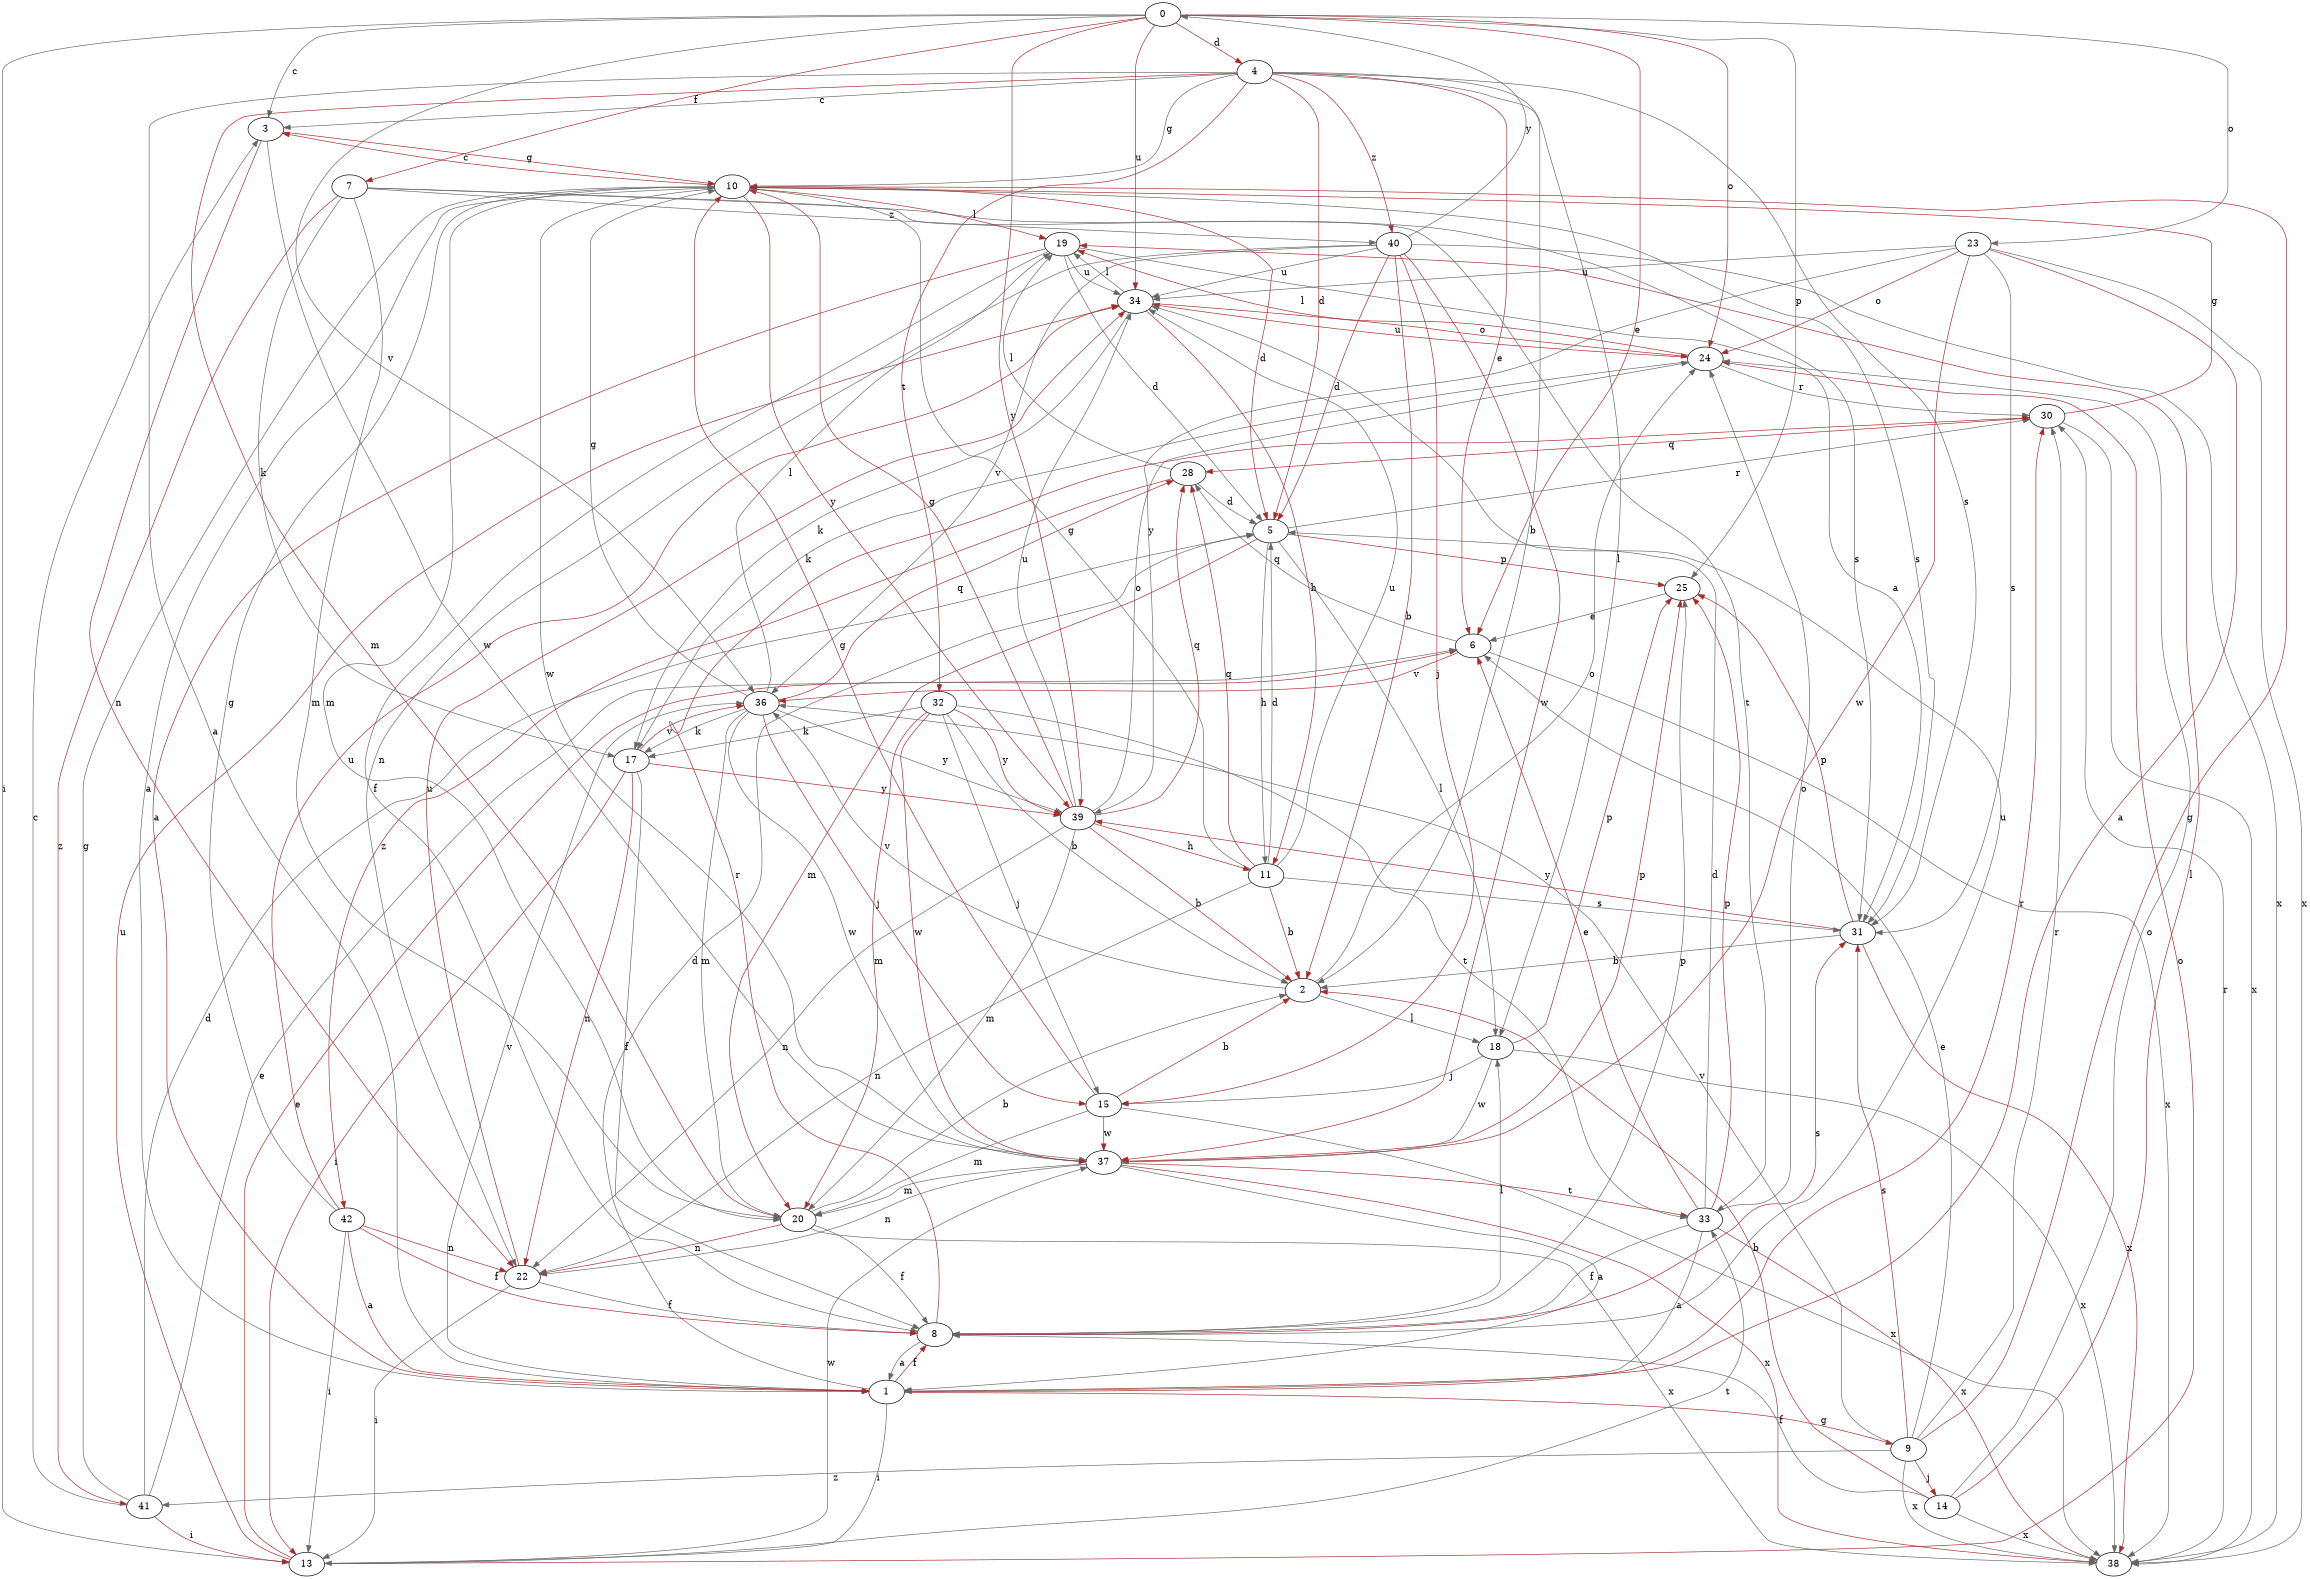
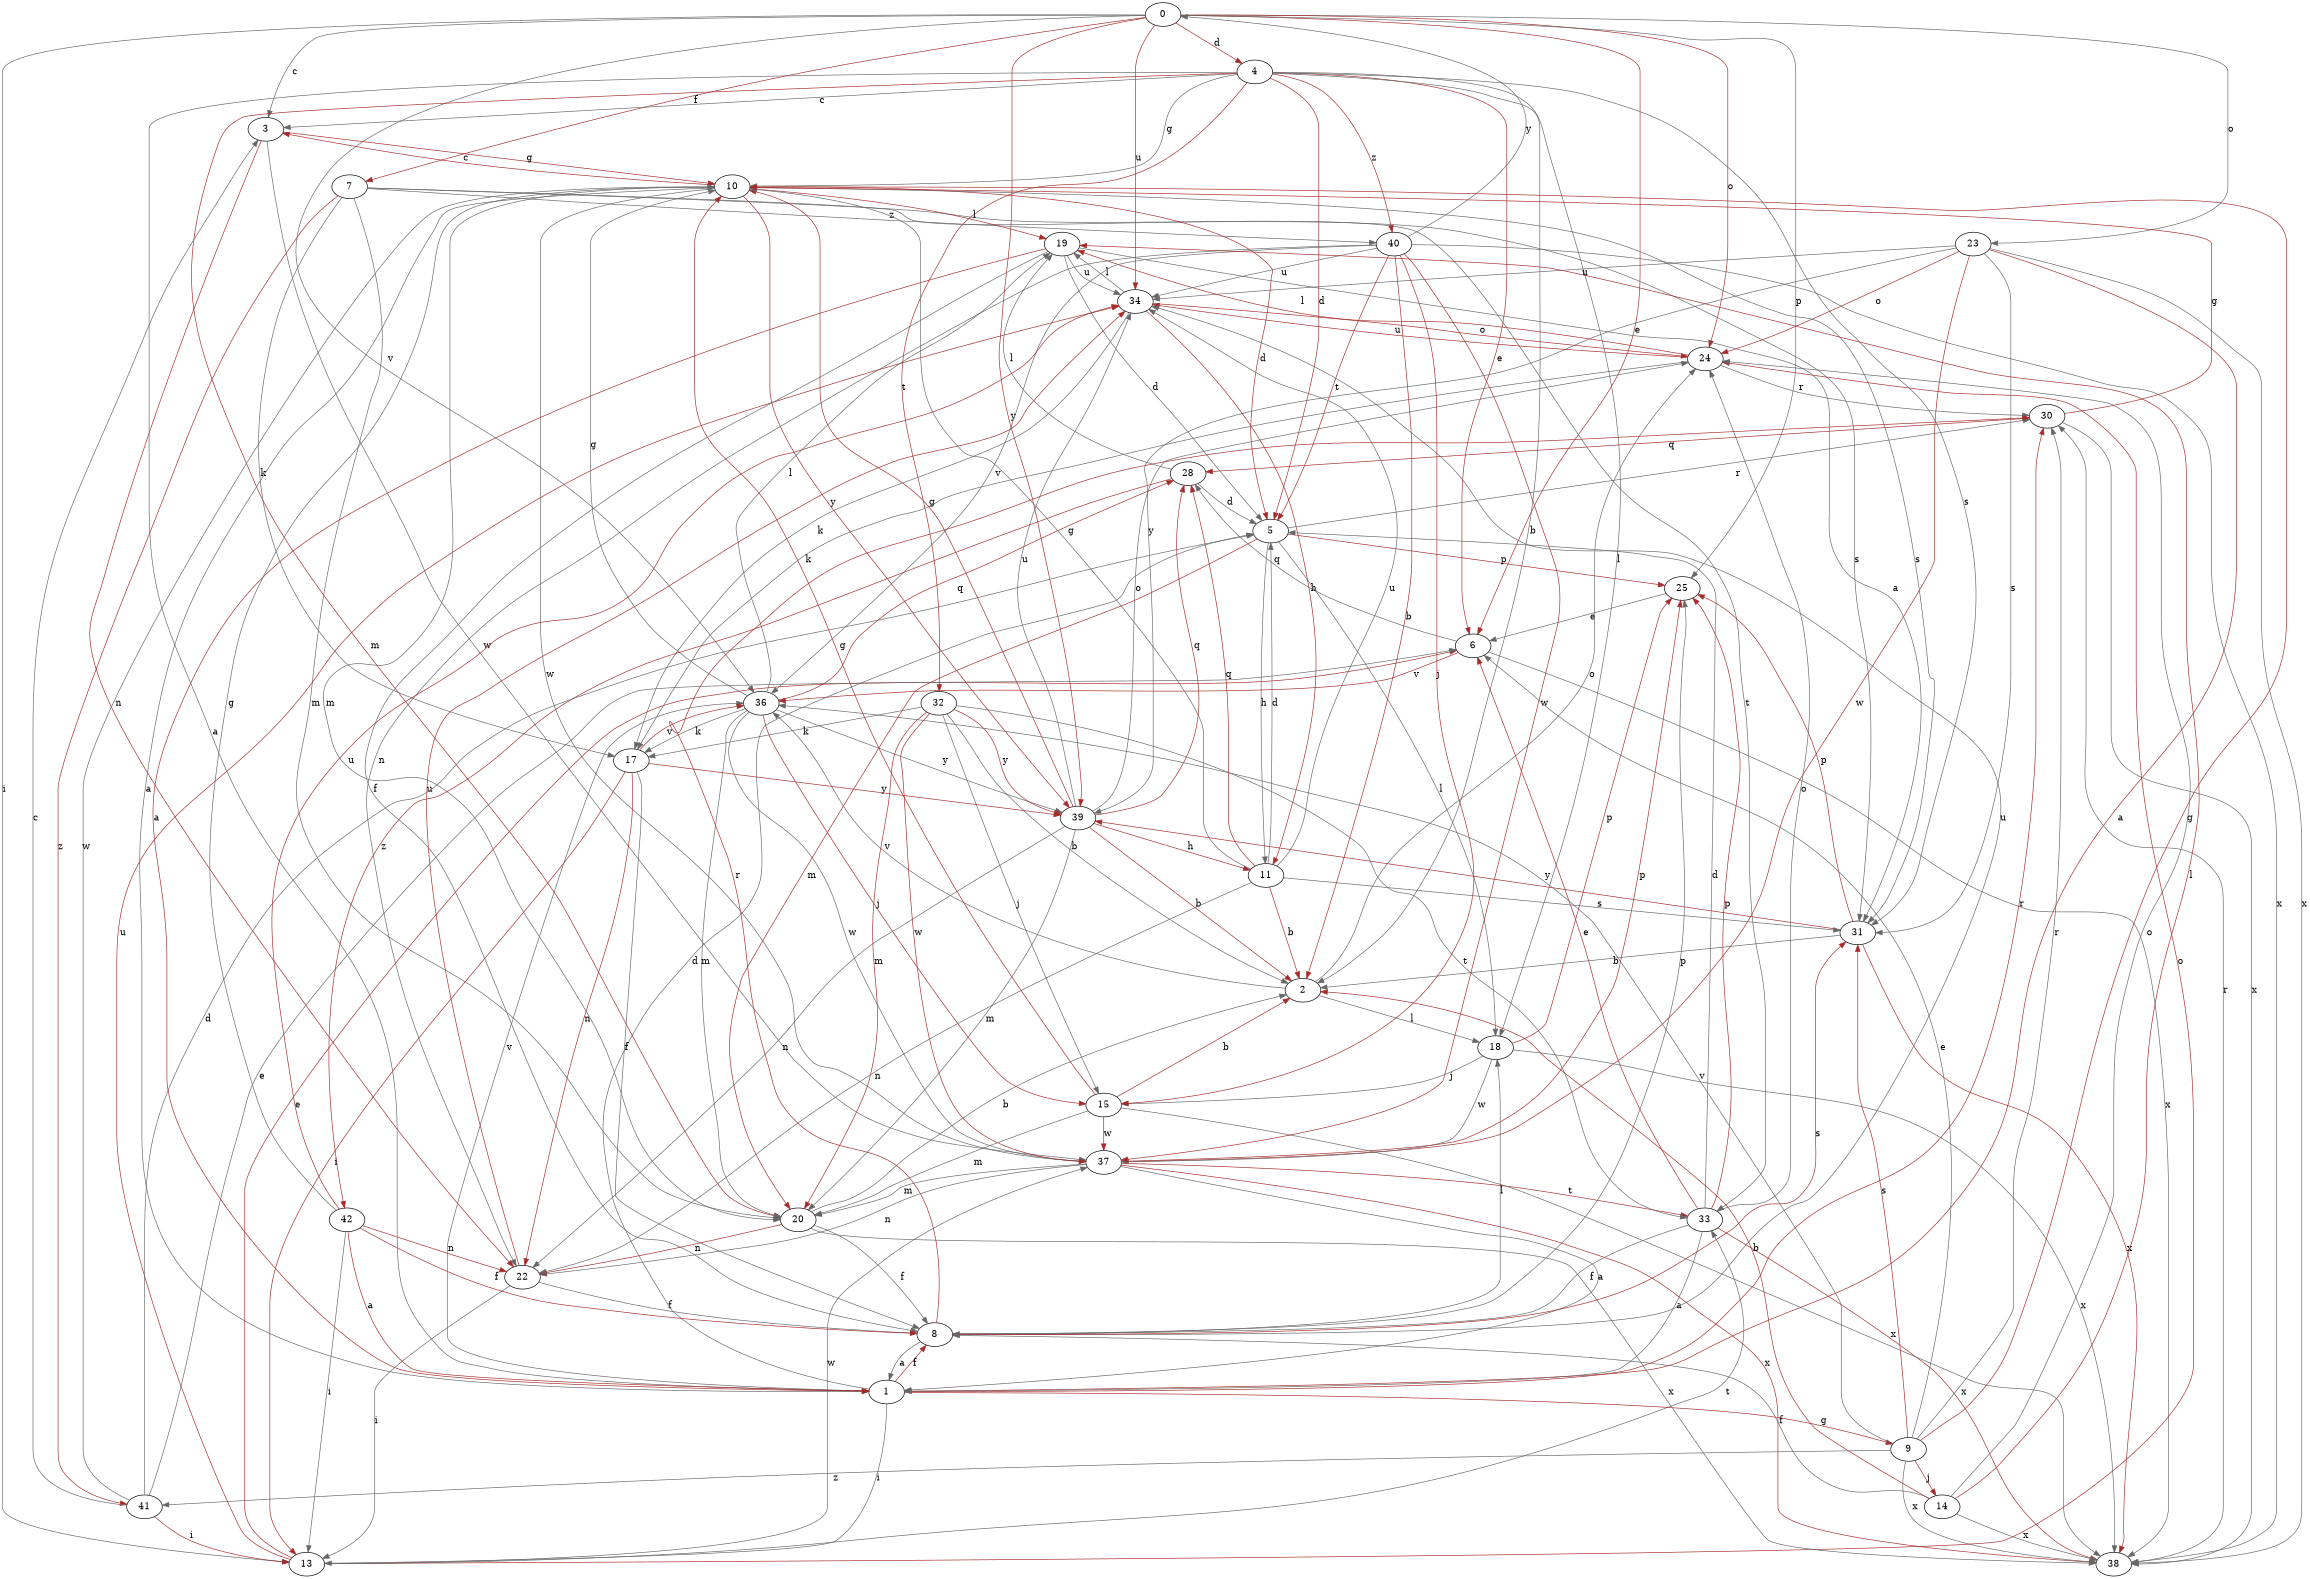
  strict digraph {
    edge [color=gray40]
    0
    3
    4
    6
    7
    13
    23
    24
    25
    34
    36
    39
    10
    22
    37
    1
    5
    2
    18
    20
    31
    32
    40
    28
    38
    17
    33
    41
    30
    19
    11
    15
    8
    9
    14
    42
    0 -> 3 [label=c]
    0 -> 4 [color=brown label=d]
    0 -> 6 [color=brown label=e]
    0 -> 7 [color=brown label=f]
    0 -> 13 [label=i]
    0 -> 23 [label=o]
    0 -> 24 [color=brown label=o]
    0 -> 25 [label=p]
    0 -> 34 [color=brown label=u]
    0 -> 36 [label=v]
    0 -> 39 [color=brown label=y]
    3 -> 10 [color=brown label=g]
    3 -> 22 [color=brown label=n]
    3 -> 37 [label=w]
    4 -> 3 [label=c]
    4 -> 6 [color=brown label=e]
    4 -> 10 [label=g]
    4 -> 1 [label=a]
    4 -> 5 [color=brown label=d]
    4 -> 2 [label=b]
    4 -> 18 [label=l]
    4 -> 20 [color=brown label=m]
    4 -> 31 [label=s]
    4 -> 32 [color=brown label=t]
    4 -> 40 [color=brown label=z]
    6 -> 36 [color=brown label=v]
    6 -> 28 [label=q]
    6 -> 38 [label=x]
    7 -> 20 [label=m]
    7 -> 31 [label=s]
    7 -> 40 [label=z]
    7 -> 17 [label=k]
    7 -> 33 [label=t]
    7 -> 41 [color=brown label=z]
    13 -> 6 [color=brown label=e]
    13 -> 24 [color=brown label=o]
    13 -> 34 [color=brown label=u]
    13 -> 37 [label=w]
    13 -> 33 [label=t]
    23 -> 24 [color=brown label=o]
    23 -> 34 [label=u]
    23 -> 39 [label=y]
    23 -> 37 [color=brown label=w]
    23 -> 1 [color=brown label=a]
    23 -> 31 [label=s]
    23 -> 38 [label=x]
    24 -> 34 [color=brown label=u]
    24 -> 17 [label=k]
    24 -> 30 [label=r]
    24 -> 19 [color=brown label=l]
    25 -> 6 [label=e]
    34 -> 24 [color=brown label=o]
    34 -> 17 [label=k]
    34 -> 19 [label=l]
    34 -> 11 [color=brown label=h]
    36 -> 39 [label=y]
    36 -> 10 [label=g]
    36 -> 37 [label=w]
    36 -> 20 [label=m]
    36 -> 28 [color=brown label=q]
    36 -> 17 [label=k]
    36 -> 19 [label=l]
    36 -> 15 [color=brown label=j]
    39 -> 24 [label=o]
    39 -> 34 [label=u]
    39 -> 10 [color=brown label=g]
    39 -> 22 [label=n]
    39 -> 2 [color=brown label=b]
    39 -> 20 [label=m]
    39 -> 28 [color=brown label=q]
    39 -> 11 [color=brown label=h]
    10 -> 3 [color=brown label=c]
    10 -> 39 [color=brown label=y]
    10 -> 37 [label=w]
    10 -> 1 [label=a]
    10 -> 5 [color=brown label=d]
    10 -> 20 [label=m]
    10 -> 31 [label=s]
    10 -> 19 [color=brown label=l]
    22 -> 13 [label=i]
    22 -> 34 [color=brown label=u]
    22 -> 8 [label=f]
    37 -> 25 [color=brown label=p]
    37 -> 22 [label=n]
    37 -> 1 [label=a]
    37 -> 20 [label=m]
    37 -> 38 [color=brown label=x]
    37 -> 33 [color=brown label=t]
    1 -> 13 [label=i]
    1 -> 36 [label=v]
    1 -> 5 [label=d]
    1 -> 30 [color=brown label=r]
    1 -> 8 [color=brown label=f]
    1 -> 9 [color=brown label=g]
    5 -> 25 [color=brown label=p]
    5 -> 18 [label=l]
    5 -> 20 [color=brown label=m]
    5 -> 30 [label=r]
    5 -> 11 [label=h]
    2 -> 24 [label=o]
    2 -> 36 [label=v]
    2 -> 18 [label=l]
    18 -> 25 [color=brown label=p]
    18 -> 37 [label=w]
    18 -> 38 [label=x]
    18 -> 15 [label=j]
    20 -> 22 [color=brown label=n]
    20 -> 2 [label=b]
    20 -> 38 [label=x]
    20 -> 8 [label=f]
    31 -> 25 [color=brown label=p]
    31 -> 39 [color=brown label=y]
    31 -> 2 [label=b]
    31 -> 38 [color=brown label=x]
    32 -> 39 [color=brown label=y]
    32 -> 37 [color=brown label=w]
    32 -> 2 [label=b]
    32 -> 20 [color=brown label=m]
    32 -> 17 [label=k]
    32 -> 33 [label=t]
    32 -> 15 [label=j]
    40 -> 0 [label=y]
    40 -> 34 [label=u]
    40 -> 36 [label=v]
    40 -> 22 [label=n]
    40 -> 37 [color=brown label=w]
-   40 -> 5 [color=brown label=d]
+   40 -> 5 [color=brown label=t]
    40 -> 2 [color=brown label=b]
    40 -> 38 [label=x]
    40 -> 15 [color=brown label=j]
    28 -> 5 [label=d]
    28 -> 19 [label=l]
    28 -> 42 [color=brown label=z]
    38 -> 30 [label=r]
    17 -> 13 [color=brown label=i]
    17 -> 36 [color=brown label=v]
    17 -> 39 [color=brown label=y]
    17 -> 22 [color=brown label=n]
    17 -> 8 [label=f]
    33 -> 6 [color=brown label=e]
    33 -> 24 [label=o]
    33 -> 25 [color=brown label=p]
    33 -> 1 [label=a]
    33 -> 5 [label=d]
    33 -> 38 [color=brown label=x]
    33 -> 8 [label=f]
    41 -> 3 [label=c]
    41 -> 6 [label=e]
    41 -> 13 [color=brown label=i]
-   41 -> 10 [label=g]
+   41 -> 10 [label=w]
    41 -> 5 [label=d]
    30 -> 10 [color=brown label=g]
    30 -> 28 [color=brown label=q]
    30 -> 38 [label=x]
    19 -> 34 [label=u]
    19 -> 1 [color=brown label=a]
    19 -> 5 [label=d]
    19 -> 31 [label=a]
    19 -> 8 [label=f]
    11 -> 34 [label=u]
    11 -> 10 [label=g]
    11 -> 22 [label=n]
    11 -> 5 [label=d]
    11 -> 2 [color=brown label=b]
    11 -> 31 [label=s]
    11 -> 28 [color=brown label=q]
    15 -> 10 [color=brown label=g]
    15 -> 37 [color=brown label=w]
    15 -> 2 [color=brown label=b]
    15 -> 20 [label=m]
    15 -> 38 [label=x]
    8 -> 25 [label=p]
    8 -> 34 [label=u]
    8 -> 1 [label=a]
    8 -> 18 [label=l]
    8 -> 31 [color=brown label=s]
    8 -> 30 [color=brown label=r]
    9 -> 6 [label=e]
    9 -> 36 [label=v]
    9 -> 10 [color=brown label=g]
    9 -> 31 [color=brown label=s]
    9 -> 38 [label=x]
    9 -> 41 [label=z]
    9 -> 30 [label=r]
    9 -> 14 [color=brown label=j]
    14 -> 24 [label=o]
    14 -> 2 [color=brown label=b]
    14 -> 38 [label=x]
    14 -> 19 [color=brown label=l]
    14 -> 8 [label=f]
    42 -> 13 [label=i]
    42 -> 34 [color=brown label=u]
    42 -> 10 [label=g]
    42 -> 22 [color=brown label=n]
    42 -> 1 [color=brown label=a]
    42 -> 8 [color=brown label=f]
  }
